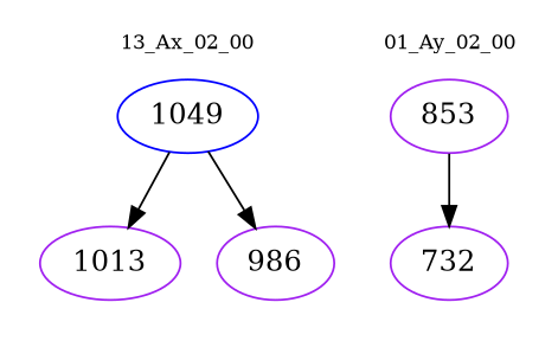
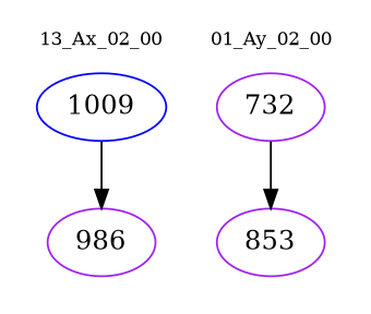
  digraph {
    node [color=purple]
    edge [color=black]
-   n1 [color=blue label=1049]
-   n2 [label=1013]
+   n1 [color=blue label=1009]
    n3 [label=986]
    n4 [label=853]
    n5 [label=732]
    subgraph cluster_1 {
      color=white
      fontsize=10
      label="13_Ax_02_00"
      n1
-     n2
      n3
    }
    subgraph cluster_2 {
      color=white
      fontsize=10
      label="01_Ay_02_00"
      n4
      n5
    }
-   n1 -> n2
    n1 -> n3
-   n4 -> n5
+   n5 -> n4
  }
